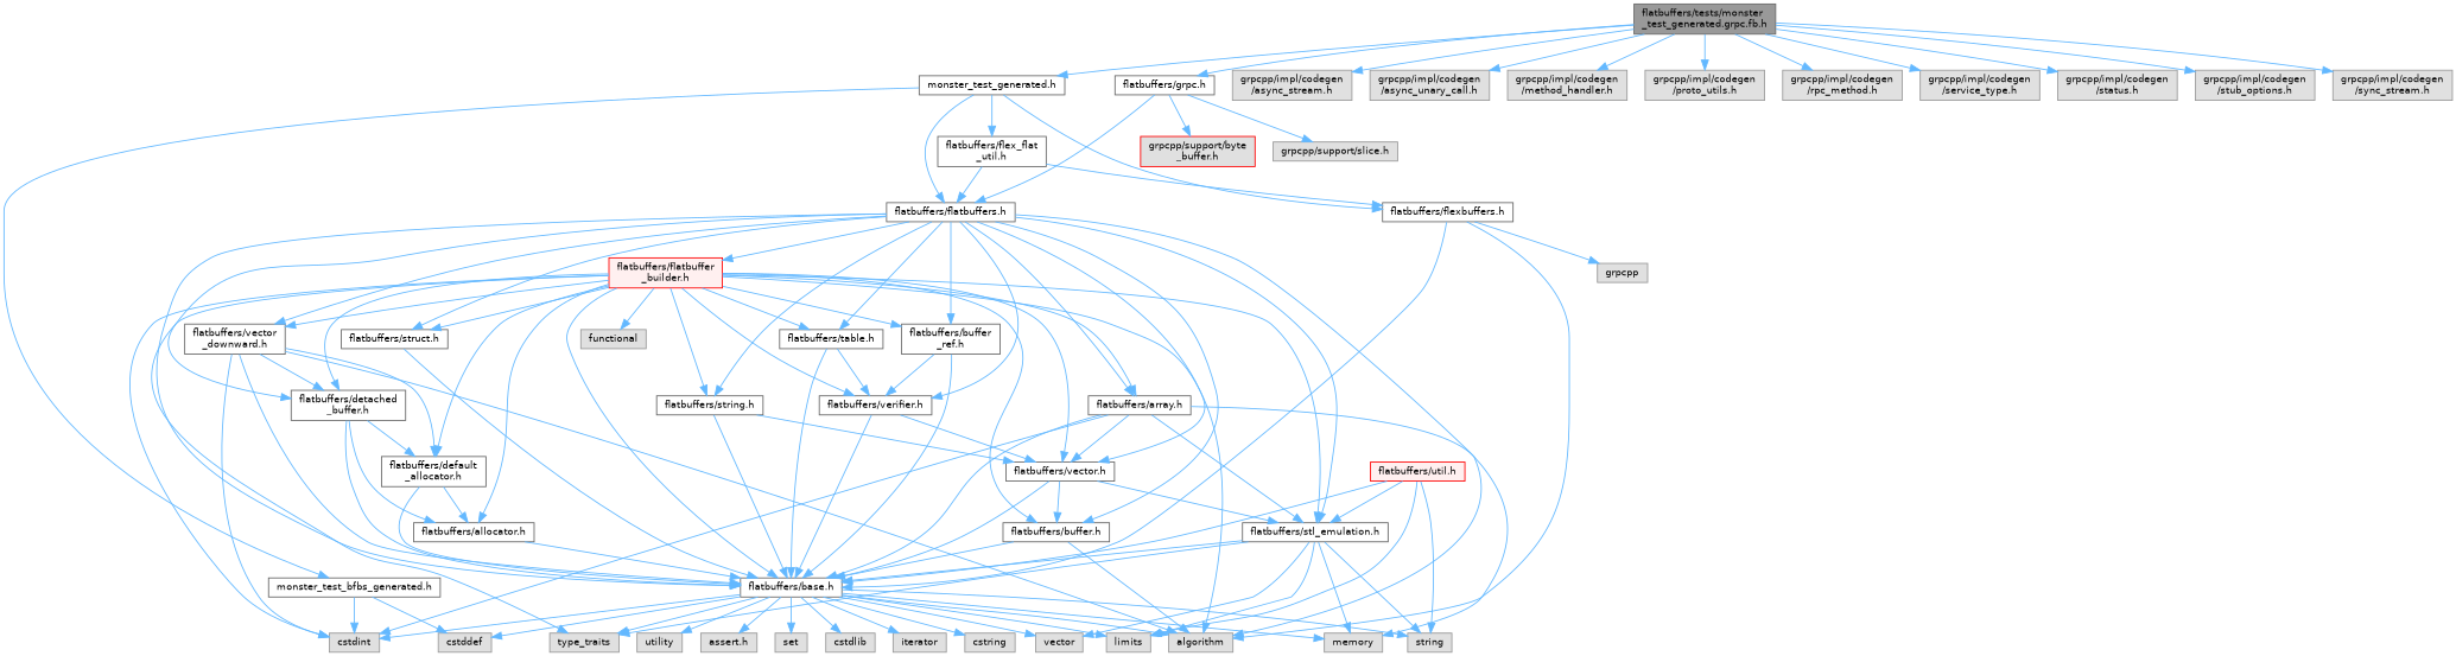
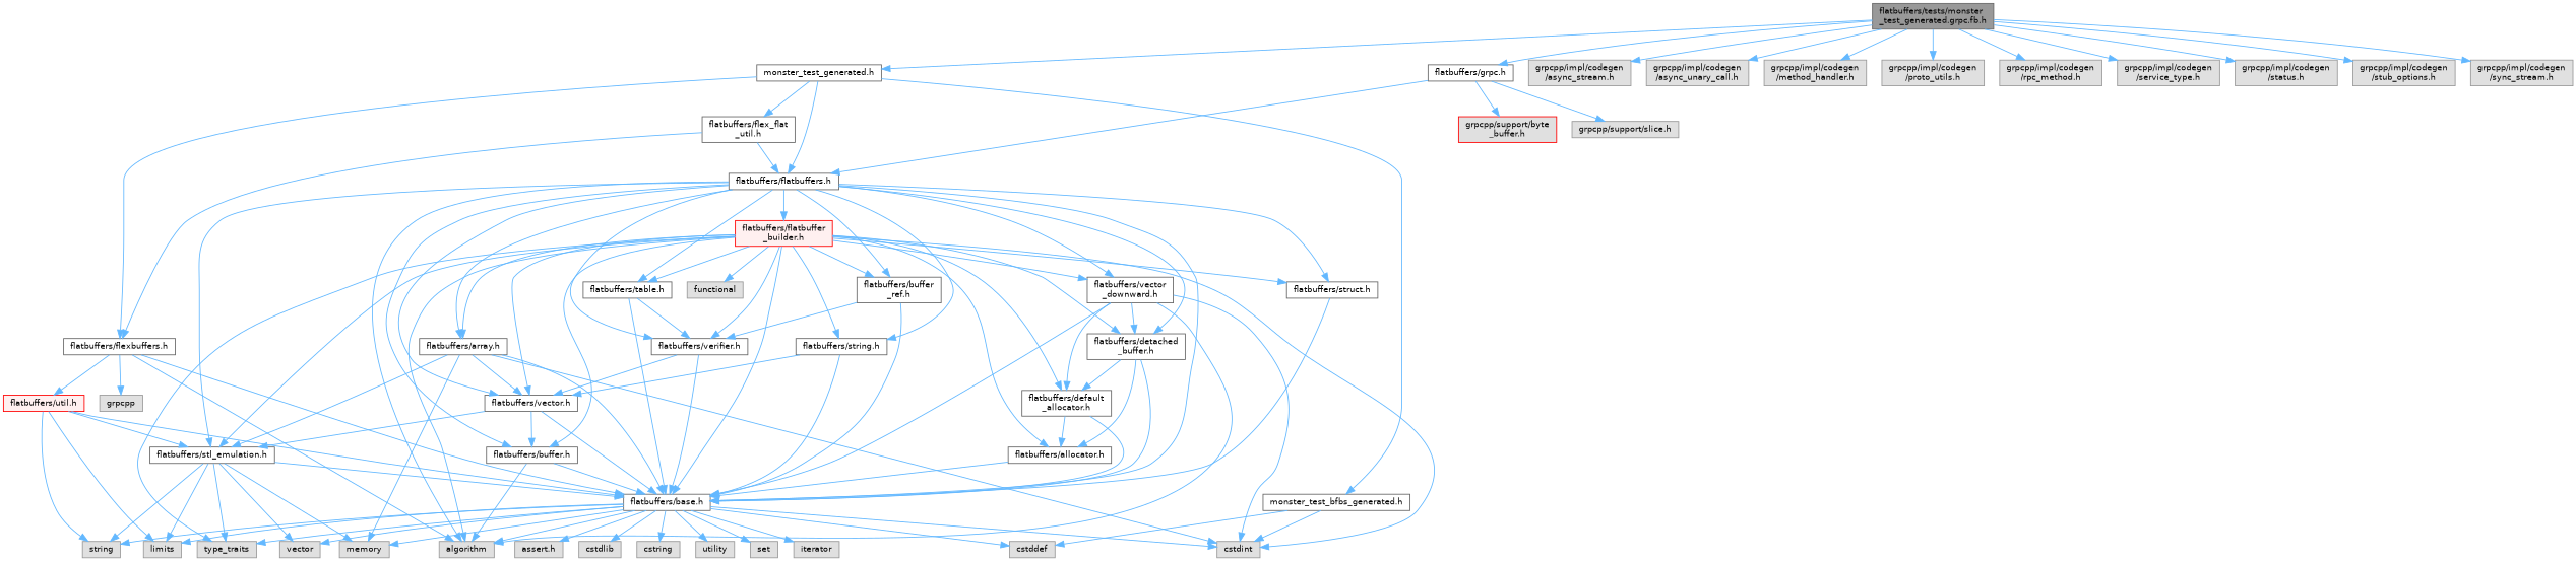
  digraph {
    node [color=grey60 fillcolor="#E0E0E0" fontname=Helvetica fontsize=10 shape=box style=filled]
    edge [color=steelblue1 fontname=Helvetica fontsize=10 labelfontname=Helvetica labelfontsize=10 style=solid]
    n1 [color=gray40 fillcolor=grey60 fontcolor=black height=0.2 label="flatbuffers/tests/monster\l_test_generated.grpc.fb.h" width=0.4]
    n2 [color=grey40 fillcolor=white height=0.2 label="monster_test_generated.h" width=0.4]
    n3 [color=grey40 fillcolor=white height=0.2 label="flatbuffers/grpc.h" width=0.4]
    n4 [height=0.2 label="grpcpp/impl/codegen\l/async_stream.h" width=0.4]
    n5 [height=0.2 label="grpcpp/impl/codegen\l/async_unary_call.h" width=0.4]
    n6 [height=0.2 label="grpcpp/impl/codegen\l/method_handler.h" width=0.4]
    n7 [height=0.2 label="grpcpp/impl/codegen\l/proto_utils.h" width=0.4]
    n8 [height=0.2 label="grpcpp/impl/codegen\l/rpc_method.h" width=0.4]
    n9 [height=0.2 label="grpcpp/impl/codegen\l/service_type.h" width=0.4]
    n10 [height=0.2 label="grpcpp/impl/codegen\l/status.h" width=0.4]
    n11 [height=0.2 label="grpcpp/impl/codegen\l/stub_options.h" width=0.4]
    n12 [height=0.2 label="grpcpp/impl/codegen\l/sync_stream.h" width=0.4]
    n13 [color=grey40 fillcolor=white height=0.2 label="flatbuffers/flatbuffers.h" width=0.4]
    n14 [color=grey40 fillcolor=white height=0.2 label="flatbuffers/flexbuffers.h" width=0.4]
    n15 [color=grey40 fillcolor=white height=0.2 label="flatbuffers/flex_flat\l_util.h" width=0.4]
    n16 [color=grey40 fillcolor=white height=0.2 label="monster_test_bfbs_generated.h" width=0.4]
    n17 [color=red height=0.2 label="grpcpp/support/byte\l_buffer.h" width=0.4]
    n18 [height=0.2 label="grpcpp/support/slice.h" width=0.4]
    n19 [height=0.2 label=algorithm width=0.4]
    n20 [color=grey40 fillcolor=white height=0.2 label="flatbuffers/array.h" width=0.4]
    n21 [color=grey40 fillcolor=white height=0.2 label="flatbuffers/base.h" width=0.4]
    n22 [color=grey40 fillcolor=white height=0.2 label="flatbuffers/stl_emulation.h" width=0.4]
    n23 [color=grey40 fillcolor=white height=0.2 label="flatbuffers/vector.h" width=0.4]
    n24 [color=grey40 fillcolor=white height=0.2 label="flatbuffers/buffer.h" width=0.4]
    n25 [color=grey40 fillcolor=white height=0.2 label="flatbuffers/buffer\l_ref.h" width=0.4]
    n26 [color=grey40 fillcolor=white height=0.2 label="flatbuffers/verifier.h" width=0.4]
    n27 [color=grey40 fillcolor=white height=0.2 label="flatbuffers/detached\l_buffer.h" width=0.4]
    n28 [color=red fillcolor="#FFF0F0" height=0.2 label="flatbuffers/flatbuffer\l_builder.h" width=0.4]
    n29 [color=grey40 fillcolor=white height=0.2 label="flatbuffers/string.h" width=0.4]
    n30 [color=grey40 fillcolor=white height=0.2 label="flatbuffers/struct.h" width=0.4]
    n31 [color=grey40 fillcolor=white height=0.2 label="flatbuffers/table.h" width=0.4]
    n32 [color=grey40 fillcolor=white height=0.2 label="flatbuffers/vector\l_downward.h" width=0.4]
    n33 [height=0.2 label=grpcpp width=0.4]
    n34 [color=red fillcolor="#FFF0F0" height=0.2 label="flatbuffers/util.h" width=0.4]
    n35 [height=0.2 label=cstdint width=0.4]
    n36 [height=0.2 label=cstddef width=0.4]
    n37 [height=0.2 label=memory width=0.4]
    n38 [height=0.2 label="assert.h" width=0.4]
    n39 [height=0.2 label=cstdlib width=0.4]
    n40 [height=0.2 label=cstring width=0.4]
    n41 [height=0.2 label=utility width=0.4]
    n42 [height=0.2 label=string width=0.4]
    n43 [height=0.2 label=type_traits width=0.4]
    n44 [height=0.2 label=vector width=0.4]
    n45 [height=0.2 label=set width=0.4]
    n46 [height=0.2 label=limits width=0.4]
    n47 [height=0.2 label=iterator width=0.4]
    n48 [color=grey40 fillcolor=white height=0.2 label="flatbuffers/allocator.h" width=0.4]
    n49 [color=grey40 fillcolor=white height=0.2 label="flatbuffers/default\l_allocator.h" width=0.4]
    n50 [height=0.2 label=functional width=0.4]
    n1 -> n2
    n1 -> n3
    n1 -> n4
    n1 -> n5
    n1 -> n6
    n1 -> n7
    n1 -> n8
    n1 -> n9
    n1 -> n10
    n1 -> n11
    n1 -> n12
    n2 -> n13
    n2 -> n14
    n2 -> n15
    n2 -> n16
    n3 -> n13
    n3 -> n17
    n3 -> n18
    n13 -> n19
    n13 -> n20
    n13 -> n21
    n13 -> n22
    n13 -> n23
    n13 -> n24
    n13 -> n25
    n13 -> n26
    n13 -> n27
    n13 -> n28
    n13 -> n29
    n13 -> n30
    n13 -> n31
    n13 -> n32
    n14 -> n19
    n14 -> n21
    n14 -> n33
+   n14 -> n34
    n15 -> n13
    n15 -> n14
    n16 -> n35
    n16 -> n36
    n20 -> n21
    n20 -> n22
    n20 -> n23
    n20 -> n35
    n20 -> n37
    n21 -> n19
    n21 -> n35
    n21 -> n36
    n21 -> n37
    n21 -> n38
    n21 -> n39
    n21 -> n40
    n21 -> n41
    n21 -> n42
    n21 -> n43
    n21 -> n44
    n21 -> n45
    n21 -> n46
    n21 -> n47
    n22 -> n21
    n22 -> n37
    n22 -> n42
    n22 -> n43
    n22 -> n44
    n22 -> n46
    n23 -> n21
    n23 -> n22
    n23 -> n24
    n24 -> n19
    n24 -> n21
    n25 -> n21
    n25 -> n26
    n26 -> n21
    n26 -> n23
    n27 -> n21
    n27 -> n48
    n27 -> n49
    n28 -> n19
    n28 -> n20
    n28 -> n21
    n28 -> n22
    n28 -> n23
    n28 -> n24
    n28 -> n25
    n28 -> n26
    n28 -> n27
    n28 -> n29
    n28 -> n30
    n28 -> n31
    n28 -> n32
    n28 -> n35
    n28 -> n43
    n28 -> n48
    n28 -> n49
    n28 -> n50
    n29 -> n21
    n29 -> n23
    n30 -> n21
    n31 -> n21
    n31 -> n26
    n32 -> n19
    n32 -> n21
    n32 -> n27
    n32 -> n35
    n32 -> n49
    n34 -> n21
    n34 -> n22
    n34 -> n42
    n34 -> n46
    n48 -> n21
    n49 -> n21
    n49 -> n48
  }
